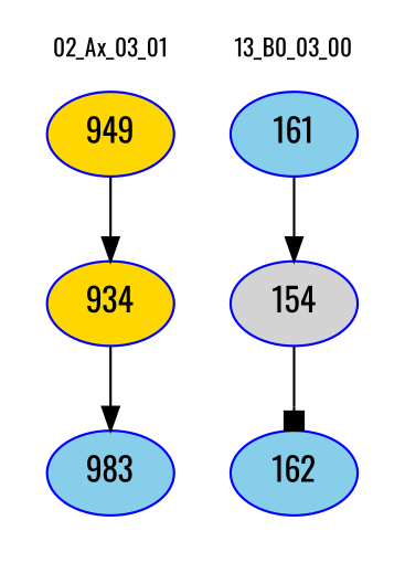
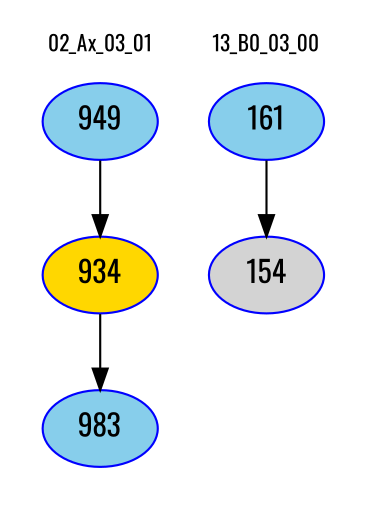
  digraph {
    fontname=Oswald
    node [color=blue fillcolor=skyblue fontname=Oswald style=filled]
    edge [arrowhead=normal color=black fontname=Oswald]
-   n1 [fillcolor=gold label=949]
+   n1 [label=949]
    n2 [fillcolor=gold label=934]
    n3 [label=983]
    n4 [label=161]
    n5 [fillcolor=lightgrey label=154]
-   n6 [label=162]
    subgraph cluster_1 {
      color=white
      fontsize=10
      label="02_Ax_03_01"
      n1
      n2
      n3
    }
    subgraph cluster_2 {
      color=white
      fontsize=10
      label="13_B0_03_00"
      n4
      n5
-     n6
    }
    n1 -> n2
    n2 -> n3
    n4 -> n5
-   n5 -> n6 [arrowhead=box]
  }
